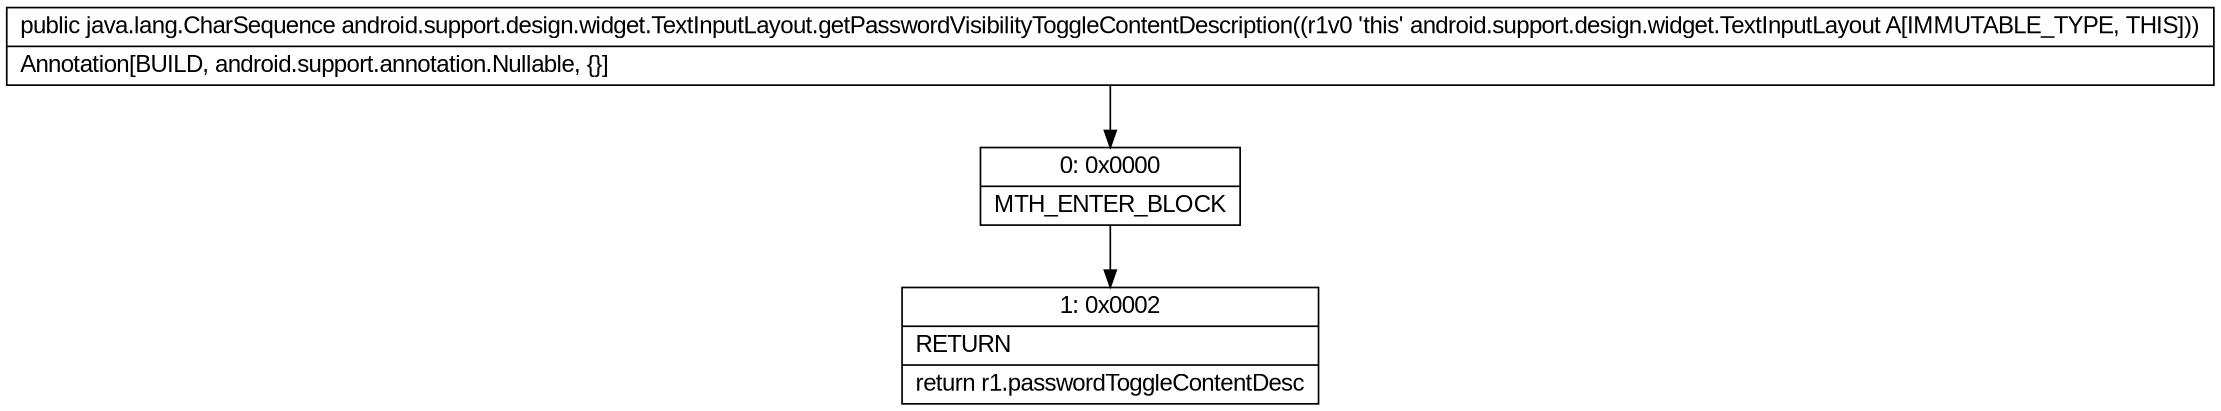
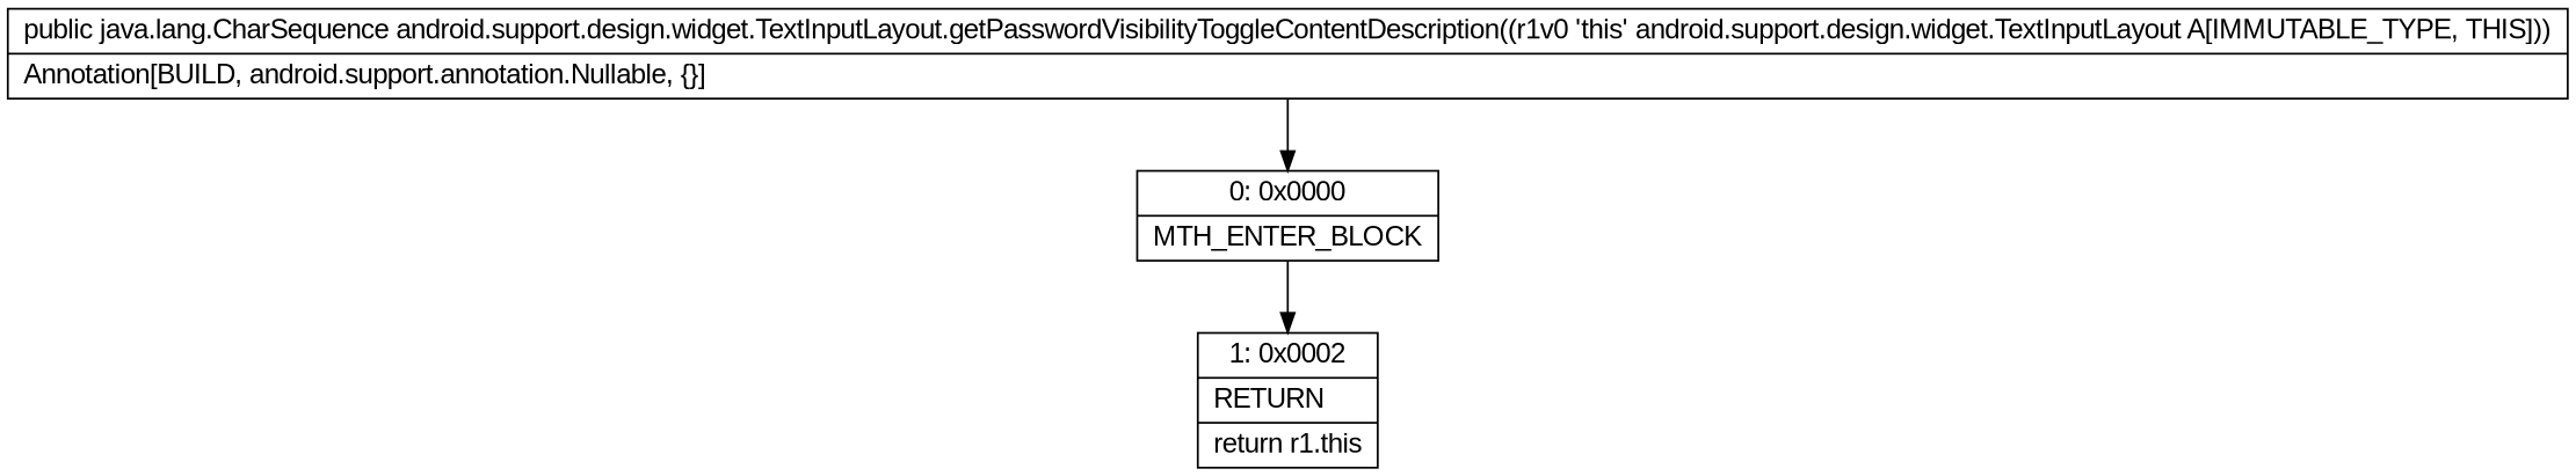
  digraph {
    fontname="Liberation Sans"
    node [shape=record fontname="Liberation Sans"]
    edge [fontname="Liberation Sans"]
    n1 [label="{0\:\ 0x0000|MTH_ENTER_BLOCK\l}"]
-   n2 [label="{1\:\ 0x0002|RETURN\l|return r1.passwordToggleContentDesc\l}"]
+   n2 [label="{1\:\ 0x0002|RETURN\l|return r1.this\l}"]
    n3 [label="{public java.lang.CharSequence android.support.design.widget.TextInputLayout.getPasswordVisibilityToggleContentDescription((r1v0 'this' android.support.design.widget.TextInputLayout A[IMMUTABLE_TYPE, THIS]))  | Annotation[BUILD, android.support.annotation.Nullable, \{\}]\l}"]
    n1 -> n2
    n3 -> n1
  }
